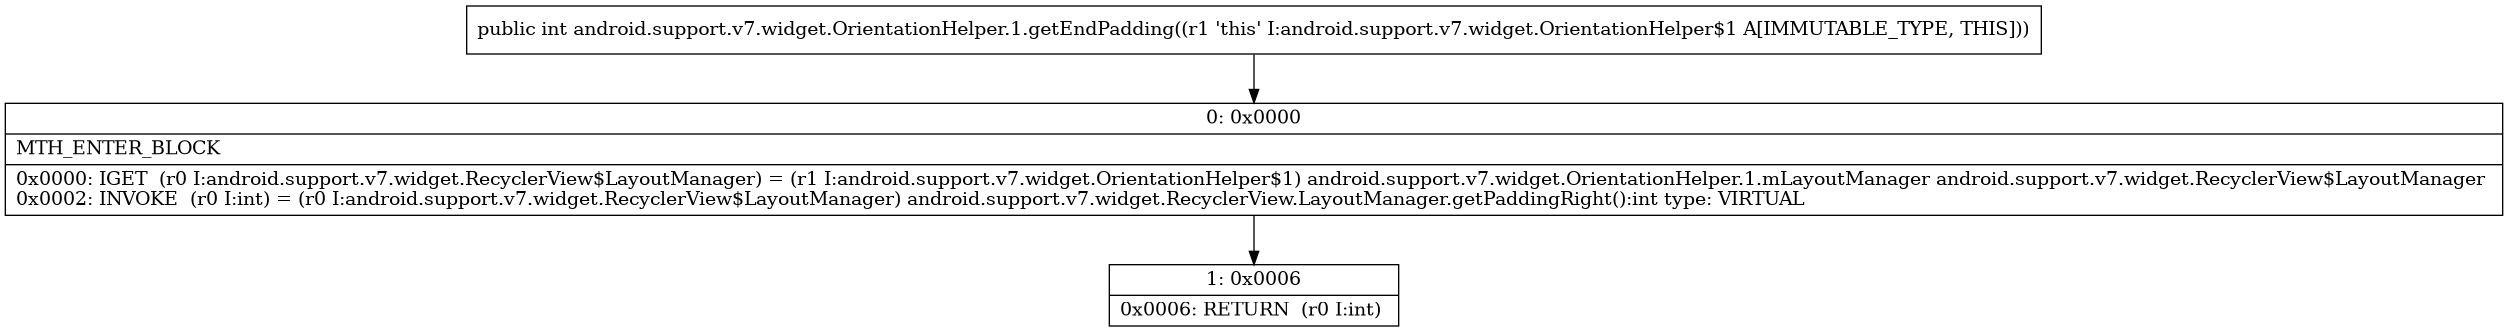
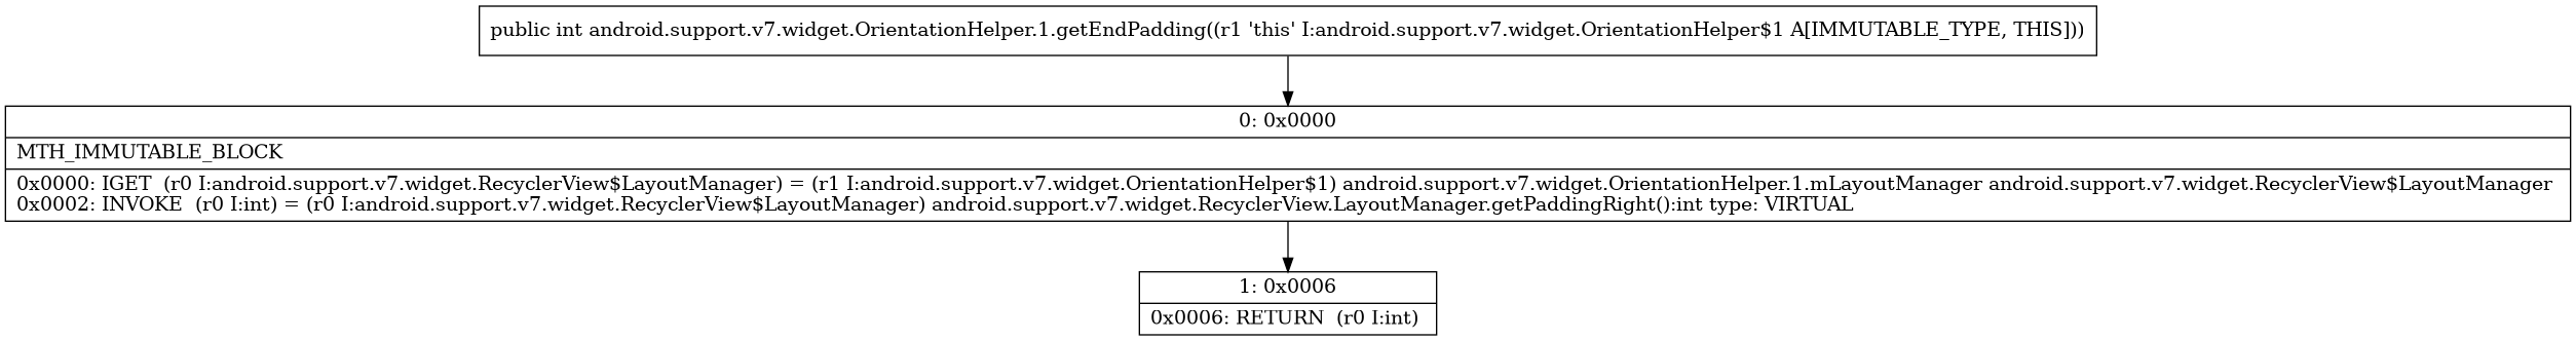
  digraph {
    node [shape=record]
-   n1 [label="{0\:\ 0x0000|MTH_ENTER_BLOCK\l|0x0000: IGET  (r0 I:android.support.v7.widget.RecyclerView$LayoutManager) = (r1 I:android.support.v7.widget.OrientationHelper$1) android.support.v7.widget.OrientationHelper.1.mLayoutManager android.support.v7.widget.RecyclerView$LayoutManager \l0x0002: INVOKE  (r0 I:int) = (r0 I:android.support.v7.widget.RecyclerView$LayoutManager) android.support.v7.widget.RecyclerView.LayoutManager.getPaddingRight():int type: VIRTUAL \l}"]
+   n1 [label="{0\:\ 0x0000|MTH_IMMUTABLE_BLOCK\l|0x0000: IGET  (r0 I:android.support.v7.widget.RecyclerView$LayoutManager) = (r1 I:android.support.v7.widget.OrientationHelper$1) android.support.v7.widget.OrientationHelper.1.mLayoutManager android.support.v7.widget.RecyclerView$LayoutManager \l0x0002: INVOKE  (r0 I:int) = (r0 I:android.support.v7.widget.RecyclerView$LayoutManager) android.support.v7.widget.RecyclerView.LayoutManager.getPaddingRight():int type: VIRTUAL \l}"]
    n2 [label="{1\:\ 0x0006|0x0006: RETURN  (r0 I:int) \l}"]
    n3 [label="{public int android.support.v7.widget.OrientationHelper.1.getEndPadding((r1 'this' I:android.support.v7.widget.OrientationHelper$1 A[IMMUTABLE_TYPE, THIS])) }"]
    n1 -> n2
    n3 -> n1
  }
